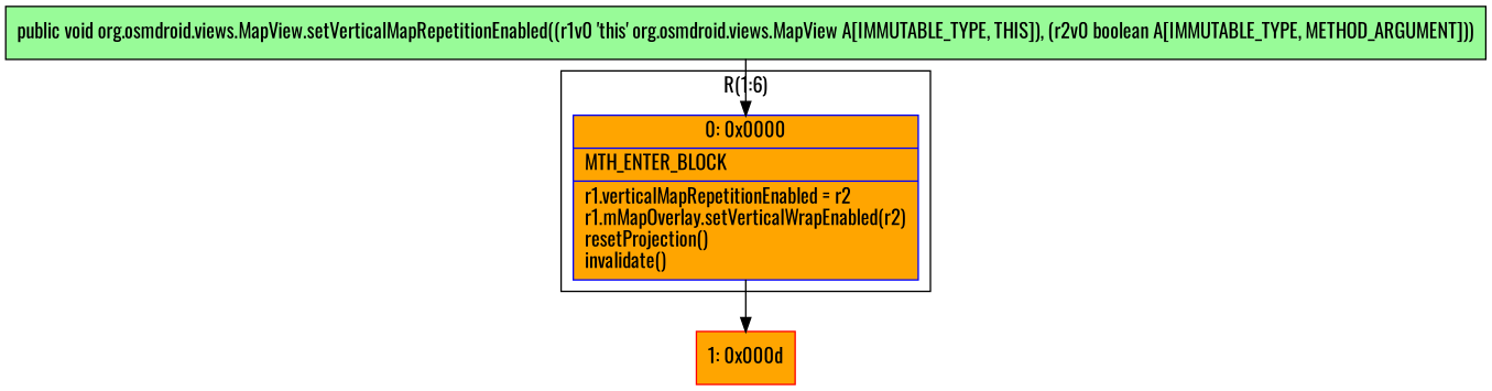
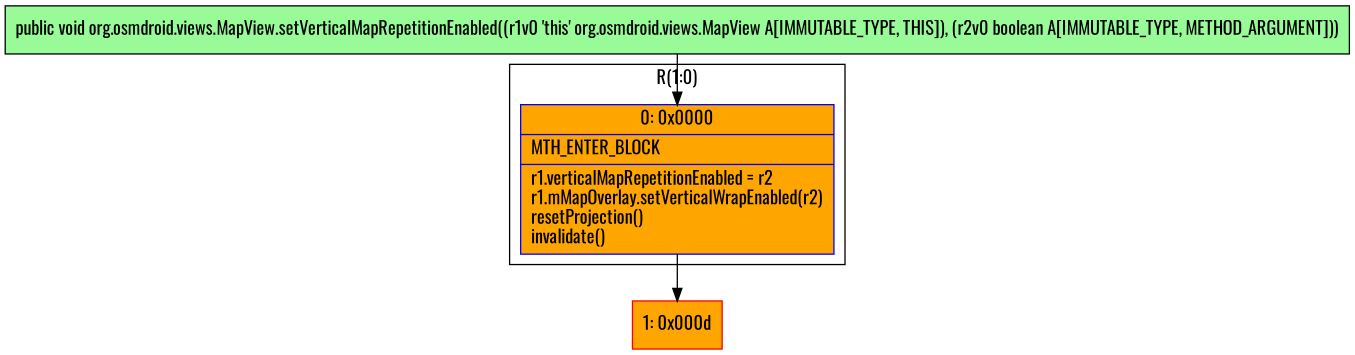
  digraph {
    fontname=Oswald
    node [shape=record style=filled fillcolor=orange fontname=Oswald]
    edge [fontname=Oswald]
    n1 [color=blue label="{0\:\ 0x0000|MTH_ENTER_BLOCK\l|r1.verticalMapRepetitionEnabled = r2\lr1.mMapOverlay.setVerticalWrapEnabled(r2)\lresetProjection()\linvalidate()\l}"]
    n2 [color=red label="{1\:\ 0x000d}"]
    n3 [label="{public void org.osmdroid.views.MapView.setVerticalMapRepetitionEnabled((r1v0 'this' org.osmdroid.views.MapView A[IMMUTABLE_TYPE, THIS]), (r2v0 boolean A[IMMUTABLE_TYPE, METHOD_ARGUMENT])) }" fillcolor=palegreen]
    subgraph cluster_1 {
-     label="R(1:6)"
+     label="R(1:0)"
      n1
    }
    n1 -> n2
    n3 -> n1
  }
